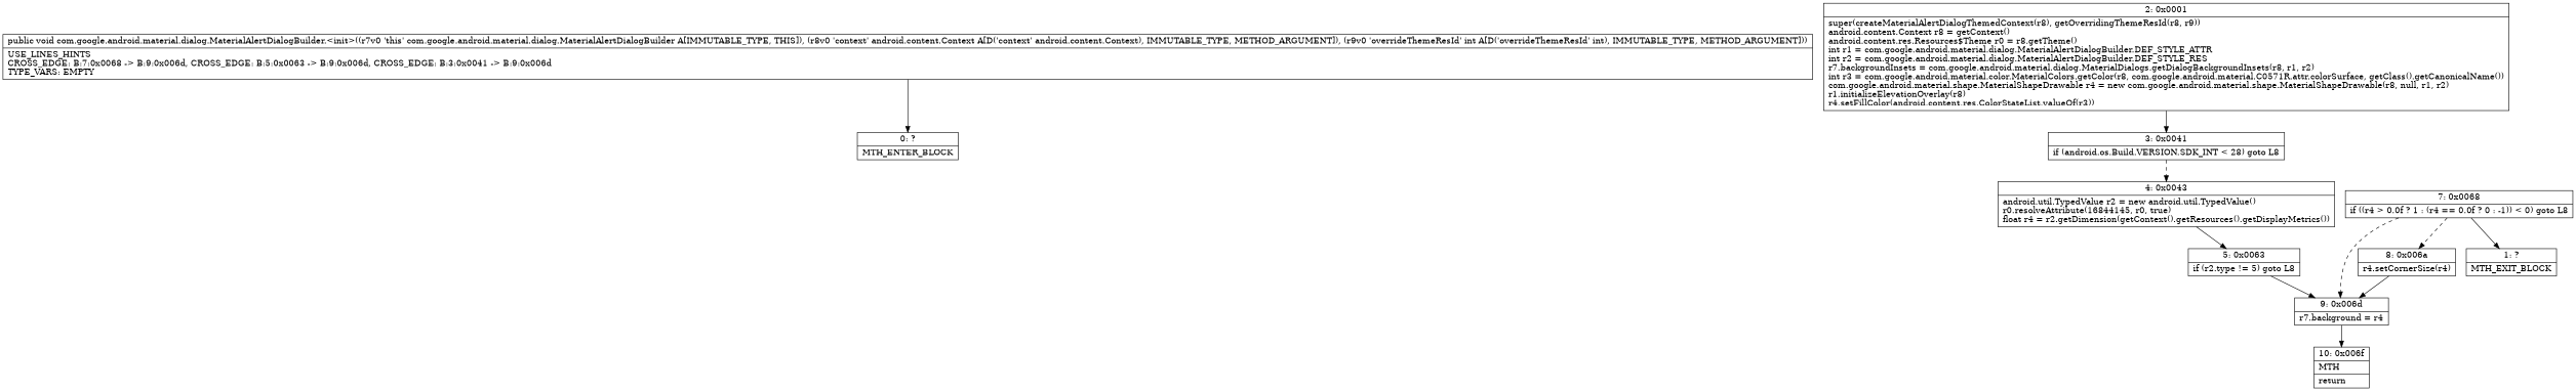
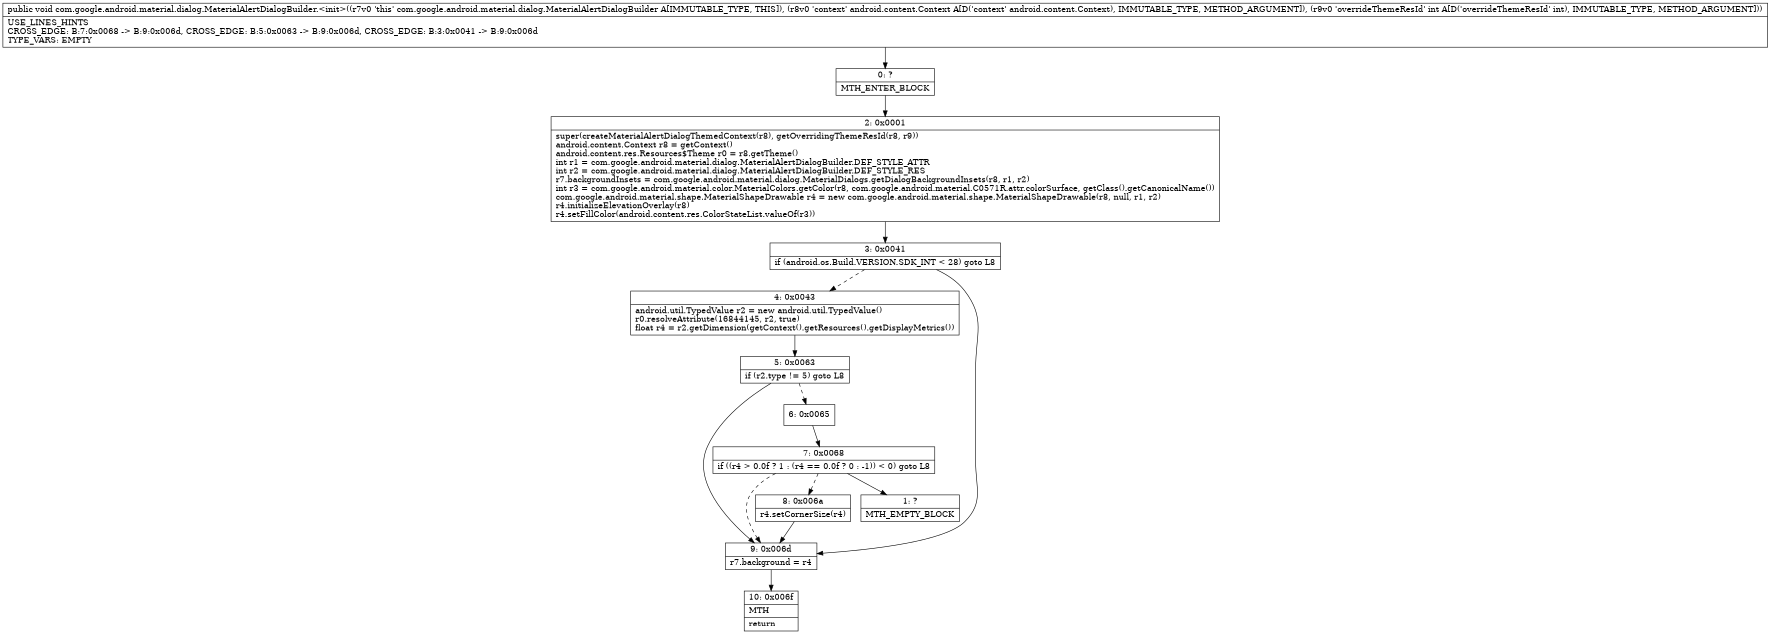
  digraph {
    node [shape=record]
    n1 [label="{0\:\ ?|MTH_ENTER_BLOCK\l}"]
-   n2 [label="{2\:\ 0x0001|super(createMaterialAlertDialogThemedContext(r8), getOverridingThemeResId(r8, r9))\landroid.content.Context r8 = getContext()\landroid.content.res.Resources$Theme r0 = r8.getTheme()\lint r1 = com.google.android.material.dialog.MaterialAlertDialogBuilder.DEF_STYLE_ATTR\lint r2 = com.google.android.material.dialog.MaterialAlertDialogBuilder.DEF_STYLE_RES\lr7.backgroundInsets = com.google.android.material.dialog.MaterialDialogs.getDialogBackgroundInsets(r8, r1, r2)\lint r3 = com.google.android.material.color.MaterialColors.getColor(r8, com.google.android.material.C0571R.attr.colorSurface, getClass().getCanonicalName())\lcom.google.android.material.shape.MaterialShapeDrawable r4 = new com.google.android.material.shape.MaterialShapeDrawable(r8, null, r1, r2)\lr1.initializeElevationOverlay(r8)\lr4.setFillColor(android.content.res.ColorStateList.valueOf(r3))\l}"]
+   n2 [label="{2\:\ 0x0001|super(createMaterialAlertDialogThemedContext(r8), getOverridingThemeResId(r8, r9))\landroid.content.Context r8 = getContext()\landroid.content.res.Resources$Theme r0 = r8.getTheme()\lint r1 = com.google.android.material.dialog.MaterialAlertDialogBuilder.DEF_STYLE_ATTR\lint r2 = com.google.android.material.dialog.MaterialAlertDialogBuilder.DEF_STYLE_RES\lr7.backgroundInsets = com.google.android.material.dialog.MaterialDialogs.getDialogBackgroundInsets(r8, r1, r2)\lint r3 = com.google.android.material.color.MaterialColors.getColor(r8, com.google.android.material.C0571R.attr.colorSurface, getClass().getCanonicalName())\lcom.google.android.material.shape.MaterialShapeDrawable r4 = new com.google.android.material.shape.MaterialShapeDrawable(r8, null, r1, r2)\lr4.initializeElevationOverlay(r8)\lr4.setFillColor(android.content.res.ColorStateList.valueOf(r3))\l}"]
    n3 [label="{3\:\ 0x0041|if (android.os.Build.VERSION.SDK_INT \< 28) goto L8\l}"]
-   n4 [label="{4\:\ 0x0043|android.util.TypedValue r2 = new android.util.TypedValue()\lr0.resolveAttribute(16844145, r0, true)\lfloat r4 = r2.getDimension(getContext().getResources().getDisplayMetrics())\l}"]
+   n4 [label="{4\:\ 0x0043|android.util.TypedValue r2 = new android.util.TypedValue()\lr0.resolveAttribute(16844145, r2, true)\lfloat r4 = r2.getDimension(getContext().getResources().getDisplayMetrics())\l}"]
    n5 [label="{9\:\ 0x006d|r7.background = r4\l}"]
    n6 [label="{5\:\ 0x0063|if (r2.type != 5) goto L8\l}"]
    n7 [label="{10\:\ 0x006f|MTH\l|return\l}"]
+   n8 [label="{6\:\ 0x0065}"]
    n9 [label="{7\:\ 0x0068|if ((r4 \> 0.0f ? 1 : (r4 == 0.0f ? 0 : \-1)) \< 0) goto L8\l}"]
    n10 [label="{8\:\ 0x006a|r4.setCornerSize(r4)\l}"]
-   n11 [label="{1\:\ ?|MTH_EXIT_BLOCK\l}"]
+   n11 [label="{1\:\ ?|MTH_EMPTY_BLOCK\l}"]
    n12 [label="{public void com.google.android.material.dialog.MaterialAlertDialogBuilder.\<init\>((r7v0 'this' com.google.android.material.dialog.MaterialAlertDialogBuilder A[IMMUTABLE_TYPE, THIS]), (r8v0 'context' android.content.Context A[D('context' android.content.Context), IMMUTABLE_TYPE, METHOD_ARGUMENT]), (r9v0 'overrideThemeResId' int A[D('overrideThemeResId' int), IMMUTABLE_TYPE, METHOD_ARGUMENT]))  | USE_LINES_HINTS\lCROSS_EDGE: B:7:0x0068 \-\> B:9:0x006d, CROSS_EDGE: B:5:0x0063 \-\> B:9:0x006d, CROSS_EDGE: B:3:0x0041 \-\> B:9:0x006d\lTYPE_VARS: EMPTY\l}"]
+   n1 -> n2
    n2 -> n3
    n3 -> n4 [style=dashed]
+   n3 -> n5
    n4 -> n6
    n5 -> n7
    n6 -> n5
+   n6 -> n8 [style=dashed]
+   n8 -> n9
    n9 -> n5 [style=dashed]
    n9 -> n10 [style=dashed]
    n9 -> n11
    n10 -> n5
    n12 -> n1
  }
